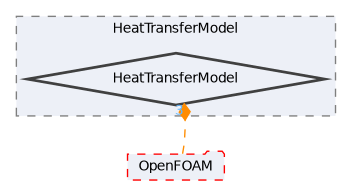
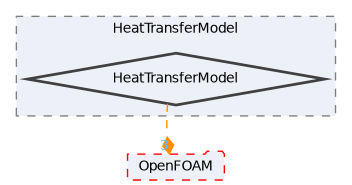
  digraph {
    compound=true
    node [fillcolor="#edf0f7" fontname=Helvetica fontsize=10]
    n1 [color=grey25 height=0.2 label=HeatTransferModel shape=diamond style="filled,bold" width=0.4]
    n2 [color=red height=0.2 label=OpenFOAM shape=folder style="filled,dashed" width=0.4]
    subgraph cluster_1 {
      bgcolor="#edf0f7"
      fontname=Helvetica
      fontsize=10
      label=HeatTransferModel
      pencolor=grey50
      style="filled,dashed"
      n1
    }
-   n2 -> n1 [color=darkorange fontcolor=steelblue1 fontname=Helvetica fontsize=10 headlabel=3 labeldistance=1.5 labelfontname=Helvetica labelfontsize=10 style=dashed arrowhead=diamond]
+   n1 -> n2 [color=darkorange fontcolor=steelblue1 fontname=Helvetica fontsize=10 headlabel=3 labeldistance=1.5 labelfontname=Helvetica labelfontsize=10 style=dashed arrowhead=diamond]
  }
